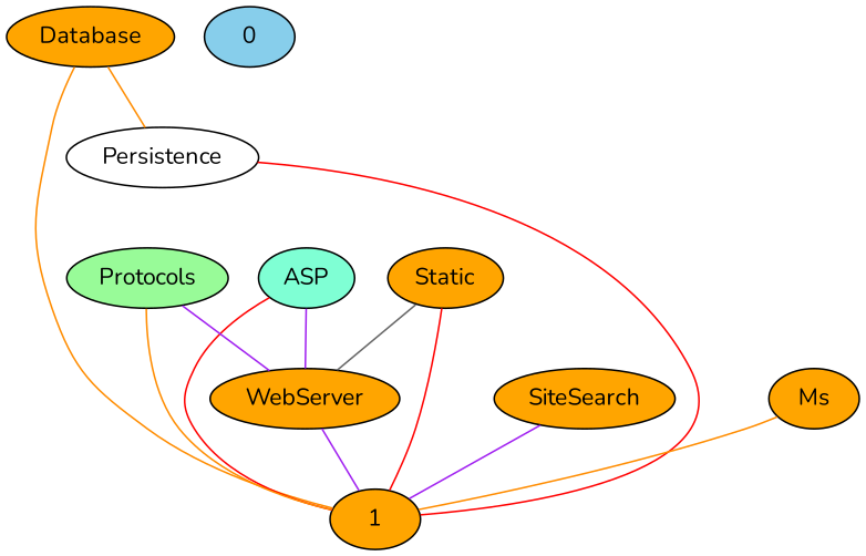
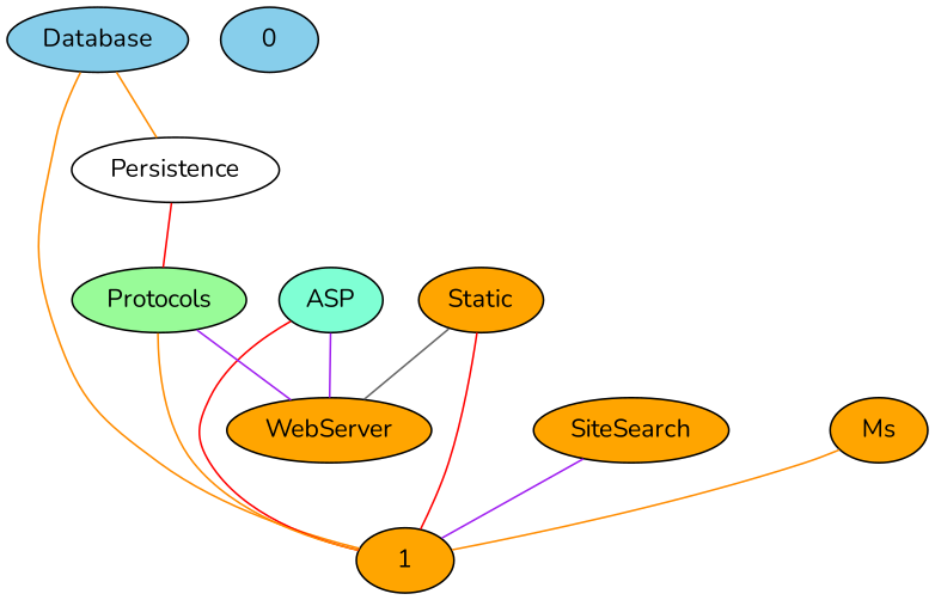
  graph {
    fontname=Nunito
    node [fillcolor=orange fontname=Nunito style=filled]
    edge [color=darkorange fontname=Nunito]
-   Database
+   Database [fillcolor=skyblue]
    Persistence [fillcolor=white]
    1
    WebServer
    ASP [fillcolor=aquamarine]
    0 [fillcolor=skyblue]
    Protocols [fillcolor=palegreen]
    SiteSearch
    Static
    Ms
    Database -- Persistence
    Database -- 1
-   Persistence -- 1 [color=red]
-   WebServer -- 1 [color=purple]
+   Persistence -- Protocols [color=red]
    ASP -- 1 [color=red]
    ASP -- WebServer [color=purple]
    Protocols -- 1
    Protocols -- WebServer [color=purple]
    SiteSearch -- 1 [color=purple]
    Static -- 1 [color=red]
    Static -- WebServer [color=gray40]
    Ms -- 1
  }
